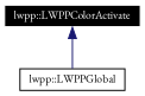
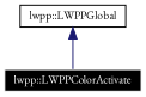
  digraph {
    fontname="EB Garamond"
    node [fontname="EB Garamond" fontsize=10 shape=record]
    n1 [color=white fillcolor=black fontcolor=white height=0.2 label="lwpp::LWPPColorActivate" style=filled width=0.4]
    n2 [color=black height=0.2 label="lwpp::LWPPGlobal" width=0.4]
-   n1 -> n2 [color=midnightblue dir=back fontname="EB Garamond" fontsize=10 labelfontname=Helvetica labelfontsize=10 style=solid]
+   n2 -> n1 [color=midnightblue dir=back fontname="EB Garamond" fontsize=10 labelfontname=Helvetica labelfontsize=10 style=solid]
  }
